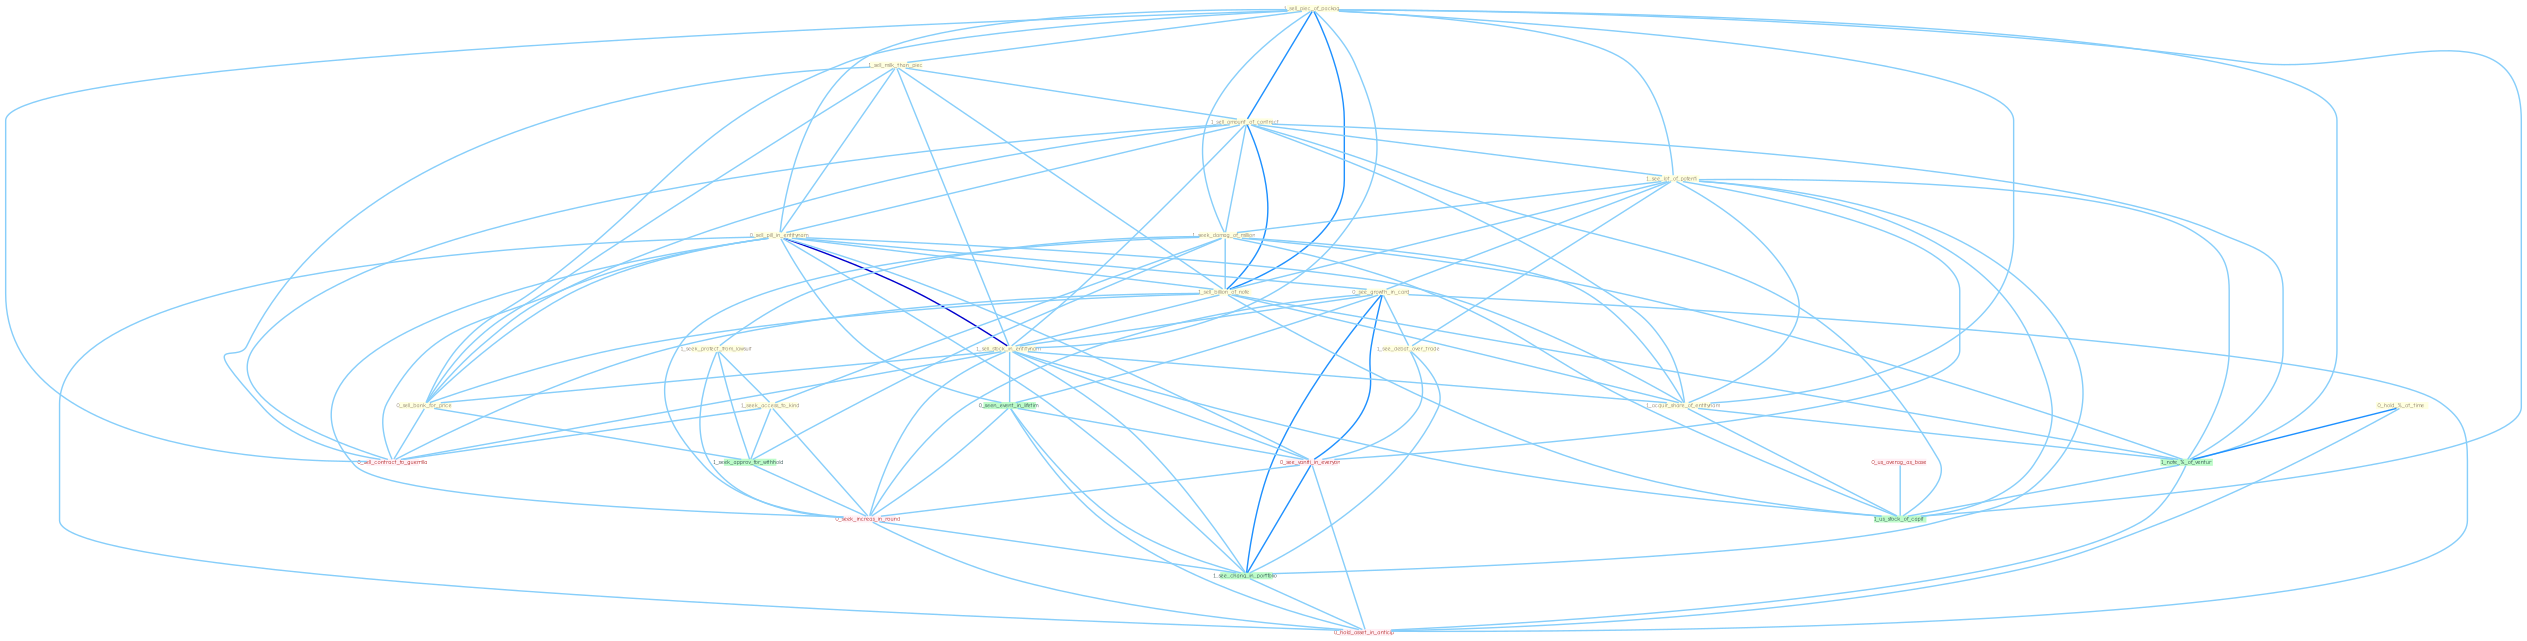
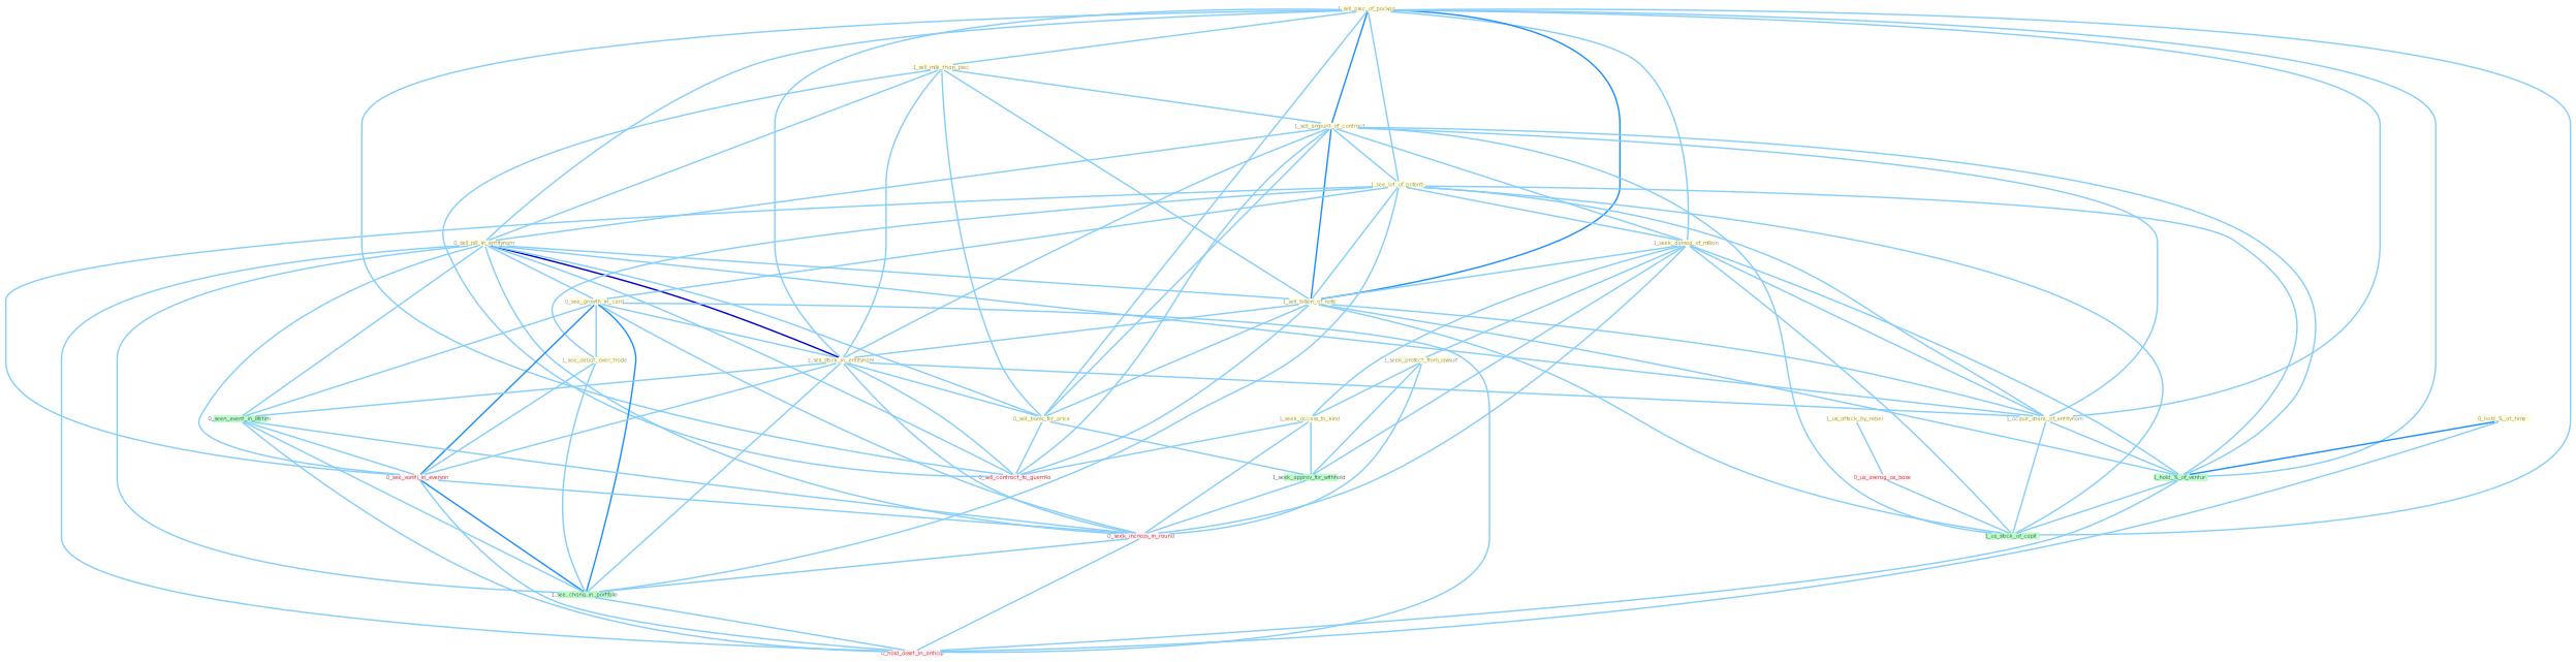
  graph {
    fontname="Comic Neue"
    node [color="#ffffe0" fixedsize=true fontcolor="#8b7d6b" fontname="Comic Neue" fontsize=4 shape=polygon style=filled]
    edge [color="#87cefa" fontname="Comic Neue" w=1]
    "1_sell_piec_of_packag " [height=.06 width=.5]
    n2 [height=.06 label="1_sell_milk_than_piec" width=.5]
    "1_sell_amount_of_contract " [height=.06 width=.5]
    "0_sell_pill_in_entitynam " [height=.06 width=.5]
    "1_see_lot_of_potenti " [height=.06 width=.5]
    "1_seek_damag_of_million " [height=.06 width=.5]
+   "1_us_attack_by_rebel " [height=.06 width=.5]
    "0_see_growth_in_card " [height=.06 width=.5]
    "1_seek_protect_from_lawsuit " [height=.06 width=.5]
    "1_seek_access_to_kind " [height=.06 width=.5]
    "1_sell_billion_of_note " [height=.06 width=.5]
    "0_hold_%_at_time " [height=.06 width=.5]
    "1_sell_stock_in_entitynam " [height=.06 width=.5]
    "1_see_debat_over_trade " [height=.06 width=.5]
    "0_sell_bank_for_price " [height=.06 width=.5]
    "1_acquir_share_of_entitynam " [height=.06 width=.5]
    "0_us_averag_as_base " [color="#fff0f5" fontcolor="#b22222" height=.06 width=.5]
    "0_see_vaniti_in_everyon " [color="#fff0f5" fontcolor="#b22222" height=.06 width=.5]
    n19 [color="#fff0f5" fontcolor="#b22222" height=.06 label="0_sell_contract_to_guerrilla" width=.5]
    "0_seek_increas_in_round " [color="#fff0f5" fontcolor="#b22222" height=.06 width=.5]
    "0_hold_asset_in_anticip " [color="#fff0f5" fontcolor="#b22222" height=.06 width=.5]
-   "1_hold_%_of_ventur " [color="#BDFCC9" fontcolor="#2f4f4f" height=.06 width=.5 label="1_note_%_of_ventur"]
+   "1_hold_%_of_ventur " [color="#BDFCC9" fontcolor="#2f4f4f" height=.06 width=.5]
    "1_us_stock_of_capit " [color="#BDFCC9" fontcolor="#2f4f4f" height=.06 width=.5]
    "0_seen_event_in_lifetim " [color="#BDFCC9" fontcolor="#2f4f4f" height=.06 width=.5]
    "1_see_chang_in_portfolio " [color="#BDFCC9" fontcolor="#2f4f4f" height=.06 width=.5]
    "1_seek_approv_for_withhold " [color="#BDFCC9" fontcolor="#2f4f4f" height=.06 width=.5]
    subgraph sub_1 {
      "1_sell_piec_of_packag "
      n2
      "1_sell_amount_of_contract "
      "0_sell_pill_in_entitynam "
      "1_see_lot_of_potenti "
      "1_seek_damag_of_million "
+     "1_us_attack_by_rebel "
      "0_see_growth_in_card "
      "1_seek_protect_from_lawsuit "
      "1_seek_access_to_kind "
      "1_sell_billion_of_note "
      "0_hold_%_at_time "
      "1_sell_stock_in_entitynam "
      "1_see_debat_over_trade "
      "0_sell_bank_for_price "
      "1_acquir_share_of_entitynam "
    }
    subgraph sub_2 {
      "0_us_averag_as_base "
      "0_see_vaniti_in_everyon "
      n19
      "0_seek_increas_in_round "
      "0_hold_asset_in_anticip "
    }
    "1_sell_piec_of_packag " -- n2
    "1_sell_piec_of_packag " -- "1_sell_amount_of_contract " [color="#1e90ff" w=2]
    "1_sell_piec_of_packag " -- "0_sell_pill_in_entitynam "
    "1_sell_piec_of_packag " -- "1_see_lot_of_potenti "
    "1_sell_piec_of_packag " -- "1_seek_damag_of_million "
    "1_sell_piec_of_packag " -- "1_sell_billion_of_note " [color="#1e90ff" w=2]
    "1_sell_piec_of_packag " -- "1_sell_stock_in_entitynam "
    "1_sell_piec_of_packag " -- "0_sell_bank_for_price "
    "1_sell_piec_of_packag " -- "1_acquir_share_of_entitynam "
    "1_sell_piec_of_packag " -- n19
    "1_sell_piec_of_packag " -- "1_hold_%_of_ventur "
    "1_sell_piec_of_packag " -- "1_us_stock_of_capit "
    n2 -- "1_sell_amount_of_contract "
    n2 -- "0_sell_pill_in_entitynam "
    n2 -- "1_sell_billion_of_note "
    n2 -- "1_sell_stock_in_entitynam "
    n2 -- "0_sell_bank_for_price "
    n2 -- n19
    "1_sell_amount_of_contract " -- "0_sell_pill_in_entitynam "
    "1_sell_amount_of_contract " -- "1_see_lot_of_potenti "
    "1_sell_amount_of_contract " -- "1_seek_damag_of_million "
    "1_sell_amount_of_contract " -- "1_sell_billion_of_note " [color="#1e90ff" w=2]
    "1_sell_amount_of_contract " -- "1_sell_stock_in_entitynam "
    "1_sell_amount_of_contract " -- "0_sell_bank_for_price "
    "1_sell_amount_of_contract " -- "1_acquir_share_of_entitynam "
    "1_sell_amount_of_contract " -- n19
    "1_sell_amount_of_contract " -- "1_hold_%_of_ventur "
    "1_sell_amount_of_contract " -- "1_us_stock_of_capit "
    "0_sell_pill_in_entitynam " -- "0_see_growth_in_card "
    "0_sell_pill_in_entitynam " -- "1_sell_billion_of_note "
    "0_sell_pill_in_entitynam " -- "1_sell_stock_in_entitynam " [color="#0000cd" w=3]
    "0_sell_pill_in_entitynam " -- "0_sell_bank_for_price "
    "0_sell_pill_in_entitynam " -- "1_acquir_share_of_entitynam "
    "0_sell_pill_in_entitynam " -- "0_see_vaniti_in_everyon "
    "0_sell_pill_in_entitynam " -- n19
    "0_sell_pill_in_entitynam " -- "0_seek_increas_in_round "
    "0_sell_pill_in_entitynam " -- "0_hold_asset_in_anticip "
    "0_sell_pill_in_entitynam " -- "0_seen_event_in_lifetim "
    "0_sell_pill_in_entitynam " -- "1_see_chang_in_portfolio "
    "1_see_lot_of_potenti " -- "1_seek_damag_of_million "
    "1_see_lot_of_potenti " -- "0_see_growth_in_card "
    "1_see_lot_of_potenti " -- "1_sell_billion_of_note "
    "1_see_lot_of_potenti " -- "1_see_debat_over_trade "
    "1_see_lot_of_potenti " -- "1_acquir_share_of_entitynam "
    "1_see_lot_of_potenti " -- "0_see_vaniti_in_everyon "
    "1_see_lot_of_potenti " -- "1_hold_%_of_ventur "
    "1_see_lot_of_potenti " -- "1_us_stock_of_capit "
    "1_see_lot_of_potenti " -- "1_see_chang_in_portfolio "
    "1_seek_damag_of_million " -- "1_seek_protect_from_lawsuit "
    "1_seek_damag_of_million " -- "1_seek_access_to_kind "
    "1_seek_damag_of_million " -- "1_sell_billion_of_note "
    "1_seek_damag_of_million " -- "1_acquir_share_of_entitynam "
    "1_seek_damag_of_million " -- "0_seek_increas_in_round "
    "1_seek_damag_of_million " -- "1_hold_%_of_ventur "
    "1_seek_damag_of_million " -- "1_us_stock_of_capit "
    "1_seek_damag_of_million " -- "1_seek_approv_for_withhold "
+   "1_us_attack_by_rebel " -- "0_us_averag_as_base "
    "0_see_growth_in_card " -- "1_sell_stock_in_entitynam "
    "0_see_growth_in_card " -- "1_see_debat_over_trade "
    "0_see_growth_in_card " -- "0_see_vaniti_in_everyon " [color="#1e90ff" w=2]
    "0_see_growth_in_card " -- "0_seek_increas_in_round "
    "0_see_growth_in_card " -- "0_hold_asset_in_anticip "
    "0_see_growth_in_card " -- "0_seen_event_in_lifetim "
    "0_see_growth_in_card " -- "1_see_chang_in_portfolio " [color="#1e90ff" w=2]
    "1_seek_protect_from_lawsuit " -- "1_seek_access_to_kind "
    "1_seek_protect_from_lawsuit " -- "0_seek_increas_in_round "
    "1_seek_protect_from_lawsuit " -- "1_seek_approv_for_withhold "
    "1_seek_access_to_kind " -- n19
    "1_seek_access_to_kind " -- "0_seek_increas_in_round "
    "1_seek_access_to_kind " -- "1_seek_approv_for_withhold "
    "1_sell_billion_of_note " -- "1_sell_stock_in_entitynam "
    "1_sell_billion_of_note " -- "0_sell_bank_for_price "
    "1_sell_billion_of_note " -- "1_acquir_share_of_entitynam "
    "1_sell_billion_of_note " -- n19
    "1_sell_billion_of_note " -- "1_hold_%_of_ventur "
    "1_sell_billion_of_note " -- "1_us_stock_of_capit "
    "0_hold_%_at_time " -- "0_hold_asset_in_anticip "
    "0_hold_%_at_time " -- "1_hold_%_of_ventur " [color="#1e90ff" w=2]
    "1_sell_stock_in_entitynam " -- "0_sell_bank_for_price "
    "1_sell_stock_in_entitynam " -- "1_acquir_share_of_entitynam "
    "1_sell_stock_in_entitynam " -- "0_see_vaniti_in_everyon "
    "1_sell_stock_in_entitynam " -- n19
    "1_sell_stock_in_entitynam " -- "0_seek_increas_in_round "
-   "1_sell_stock_in_entitynam " -- "1_us_stock_of_capit "
    "1_sell_stock_in_entitynam " -- "0_seen_event_in_lifetim "
    "1_sell_stock_in_entitynam " -- "1_see_chang_in_portfolio "
    "1_see_debat_over_trade " -- "0_see_vaniti_in_everyon "
    "1_see_debat_over_trade " -- "1_see_chang_in_portfolio "
    "0_sell_bank_for_price " -- n19
    "0_sell_bank_for_price " -- "1_seek_approv_for_withhold "
    "1_acquir_share_of_entitynam " -- "1_hold_%_of_ventur "
    "1_acquir_share_of_entitynam " -- "1_us_stock_of_capit "
    "0_us_averag_as_base " -- "1_us_stock_of_capit "
    "0_see_vaniti_in_everyon " -- "0_seek_increas_in_round "
    "0_see_vaniti_in_everyon " -- "0_hold_asset_in_anticip "
    "0_see_vaniti_in_everyon " -- "1_see_chang_in_portfolio " [color="#1e90ff" w=2]
    "0_seek_increas_in_round " -- "0_hold_asset_in_anticip "
    "0_seek_increas_in_round " -- "1_see_chang_in_portfolio "
    "1_hold_%_of_ventur " -- "0_hold_asset_in_anticip "
    "1_hold_%_of_ventur " -- "1_us_stock_of_capit "
    "0_seen_event_in_lifetim " -- "0_see_vaniti_in_everyon "
    "0_seen_event_in_lifetim " -- "0_seek_increas_in_round "
    "0_seen_event_in_lifetim " -- "0_hold_asset_in_anticip "
    "0_seen_event_in_lifetim " -- "1_see_chang_in_portfolio "
    "1_see_chang_in_portfolio " -- "0_hold_asset_in_anticip "
    "1_seek_approv_for_withhold " -- "0_seek_increas_in_round "
  }
